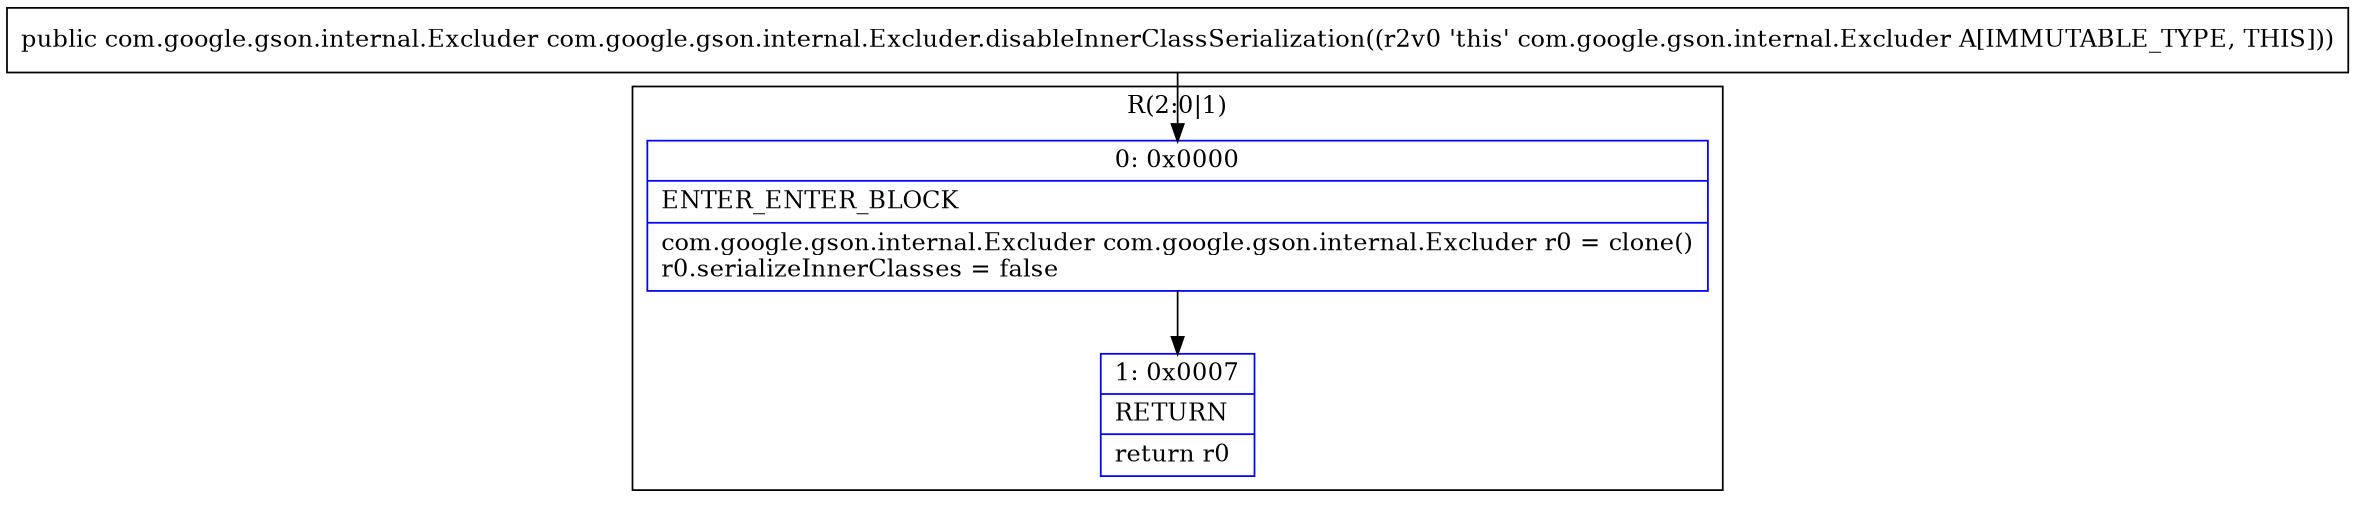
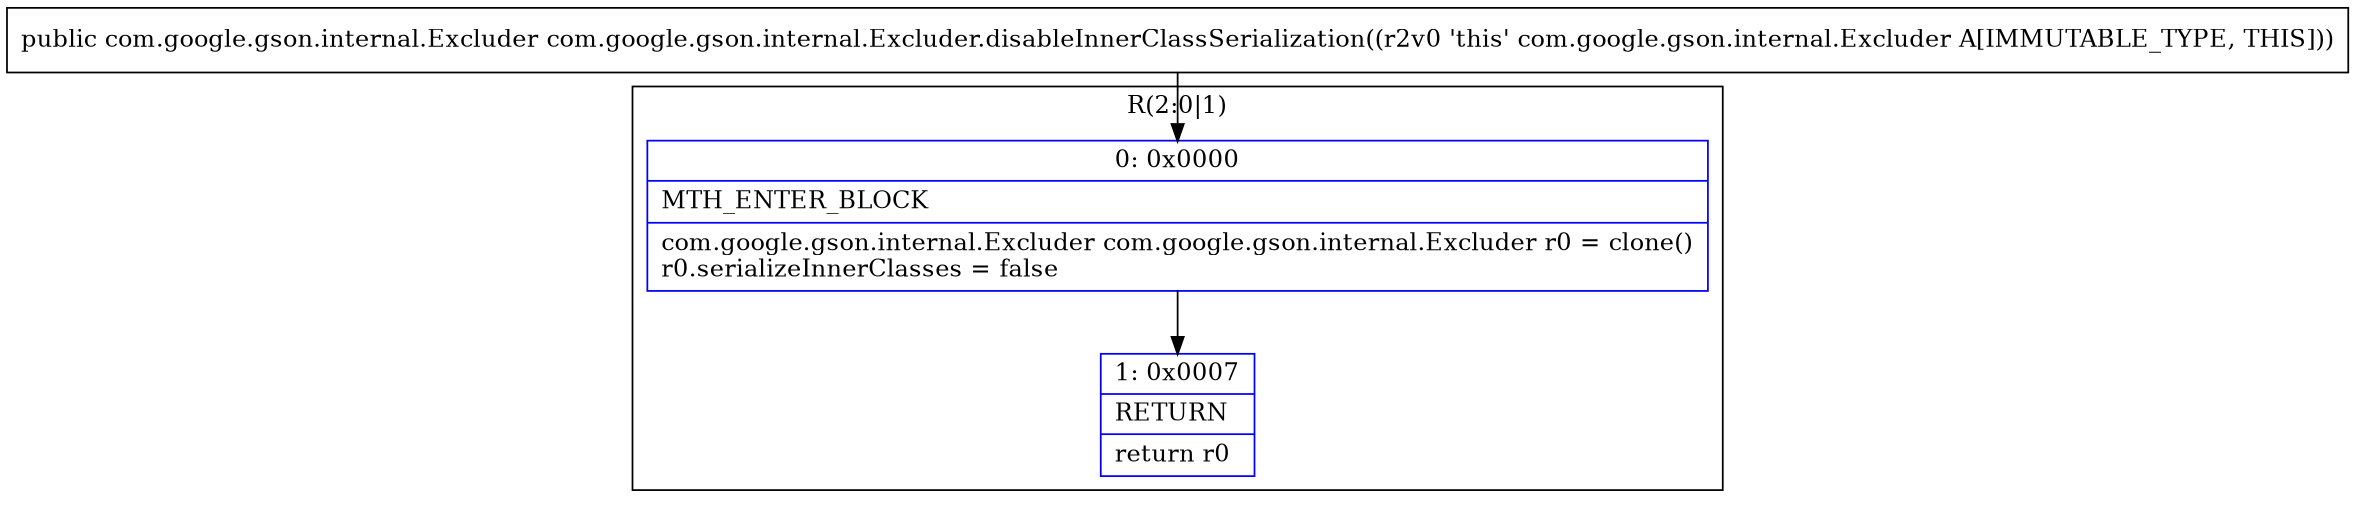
  digraph {
    node [color=blue shape=record]
-   n1 [label="{0\:\ 0x0000|ENTER_ENTER_BLOCK\l|com.google.gson.internal.Excluder com.google.gson.internal.Excluder r0 = clone()\lr0.serializeInnerClasses = false\l}"]
+   n1 [label="{0\:\ 0x0000|MTH_ENTER_BLOCK\l|com.google.gson.internal.Excluder com.google.gson.internal.Excluder r0 = clone()\lr0.serializeInnerClasses = false\l}"]
    n2 [label="{1\:\ 0x0007|RETURN\l|return r0\l}"]
    n3 [label="{public com.google.gson.internal.Excluder com.google.gson.internal.Excluder.disableInnerClassSerialization((r2v0 'this' com.google.gson.internal.Excluder A[IMMUTABLE_TYPE, THIS])) }" color=""]
    subgraph cluster_1 {
      label="R(2:0|1)"
      n1
      n2
    }
    n1 -> n2
    n3 -> n1
  }
